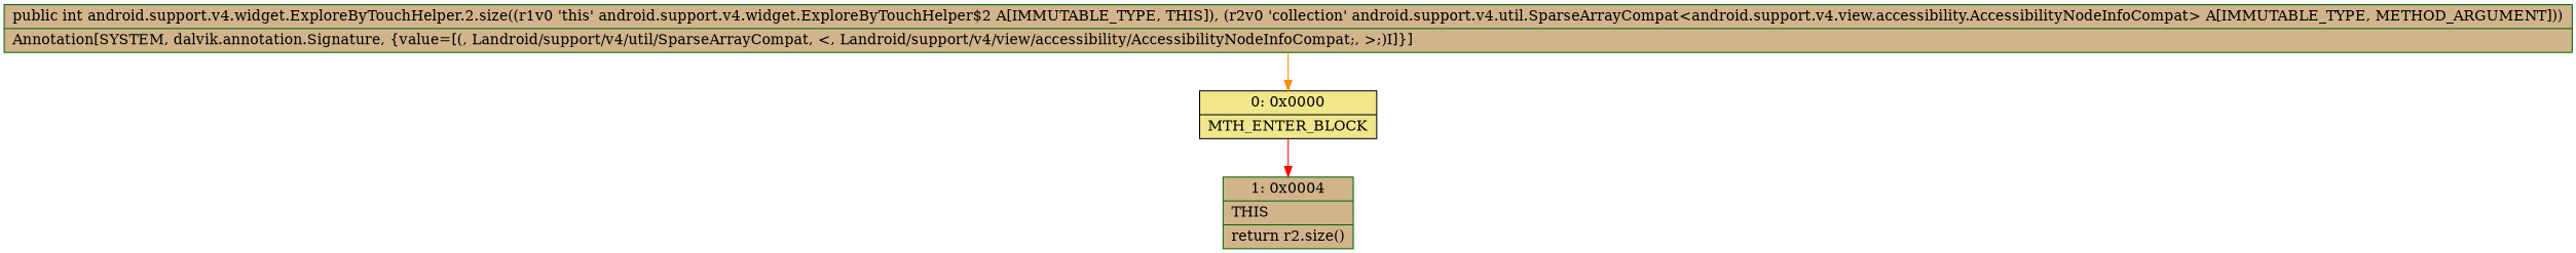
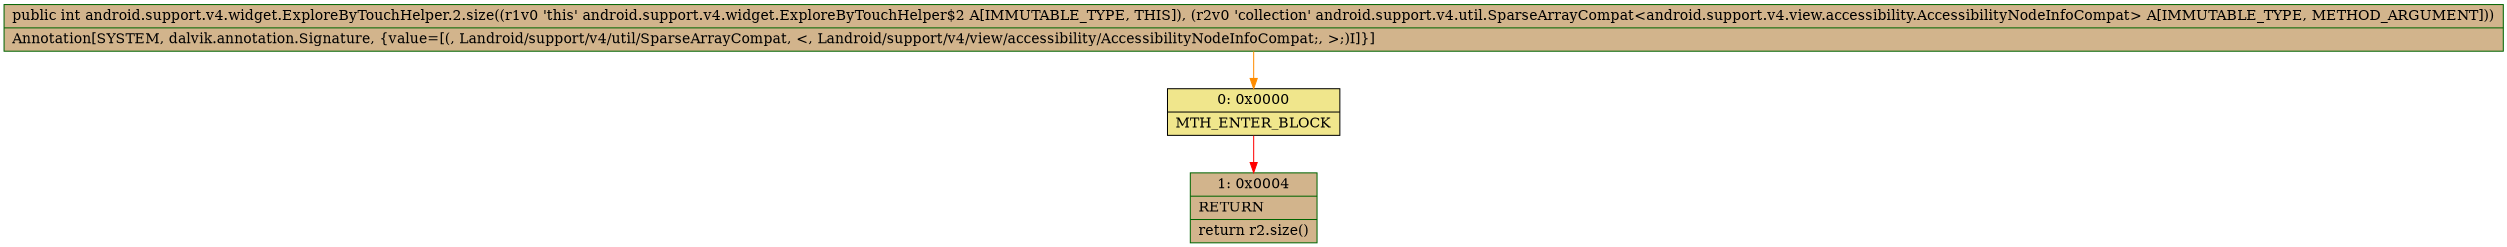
  digraph {
    node [shape=record style=filled fillcolor=tan color=darkgreen]
    edge [style=solid]
    n1 [label="{0\:\ 0x0000|MTH_ENTER_BLOCK\l}" fillcolor=khaki color=black]
-   n2 [label="{1\:\ 0x0004|THIS\l|return r2.size()\l}"]
+   n2 [label="{1\:\ 0x0004|RETURN\l|return r2.size()\l}"]
    n3 [label="{public int android.support.v4.widget.ExploreByTouchHelper.2.size((r1v0 'this' android.support.v4.widget.ExploreByTouchHelper$2 A[IMMUTABLE_TYPE, THIS]), (r2v0 'collection' android.support.v4.util.SparseArrayCompat\<android.support.v4.view.accessibility.AccessibilityNodeInfoCompat\> A[IMMUTABLE_TYPE, METHOD_ARGUMENT]))  | Annotation[SYSTEM, dalvik.annotation.Signature, \{value=[(, Landroid\/support\/v4\/util\/SparseArrayCompat, \<, Landroid\/support\/v4\/view\/accessibility\/AccessibilityNodeInfoCompat;, \>;)I]\}]\l}"]
    n1 -> n2 [color=red]
    n3 -> n1 [color=darkorange]
  }
